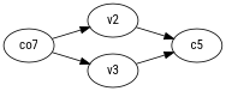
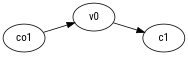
  strict digraph {
    fontname="Roboto Condensed"
    rankdir=LR
    node [fontname="Roboto Condensed"]
    edge [fontname="Roboto Condensed" weight=1]
-   v2
-   c1 [label=c5]
-   v3
-   co1 [label=co7]
+   v2 [label=v0]
+   c1
+   co1
    v2 -> c1
-   v3 -> c1
    co1 -> v2
-   co1 -> v3
  }
